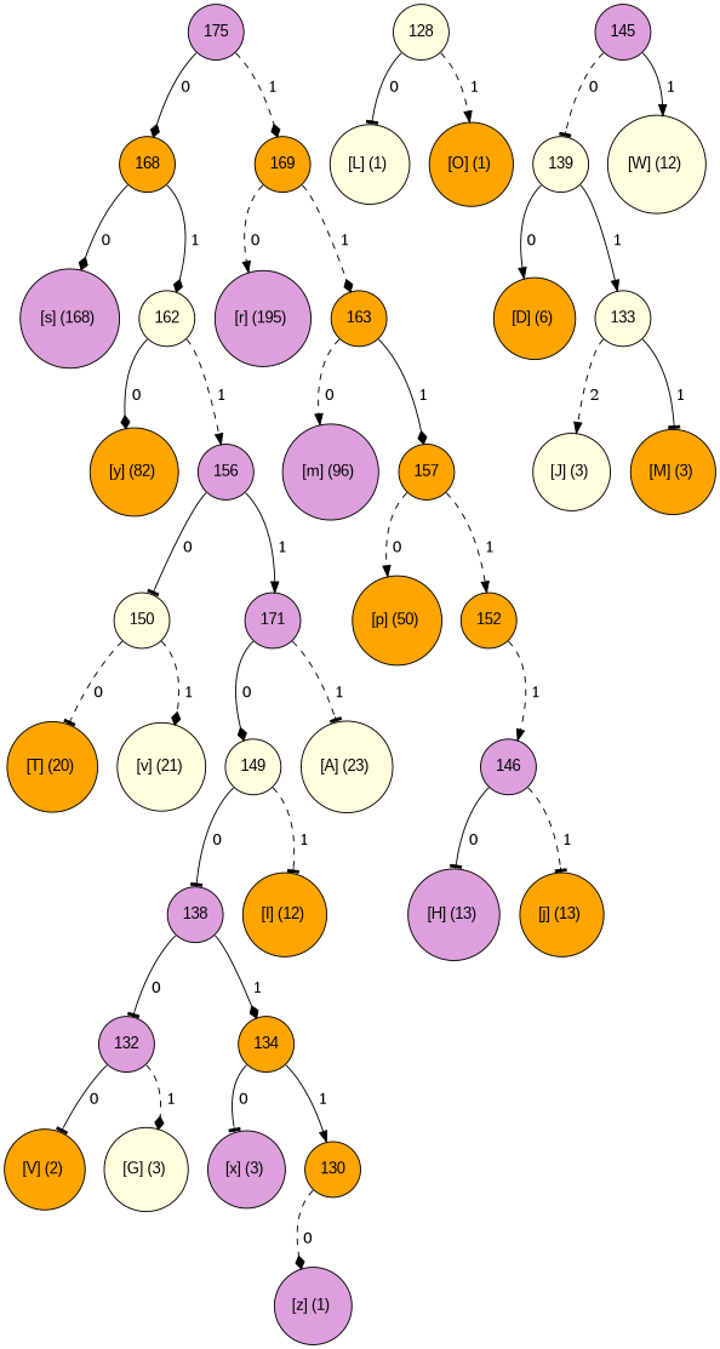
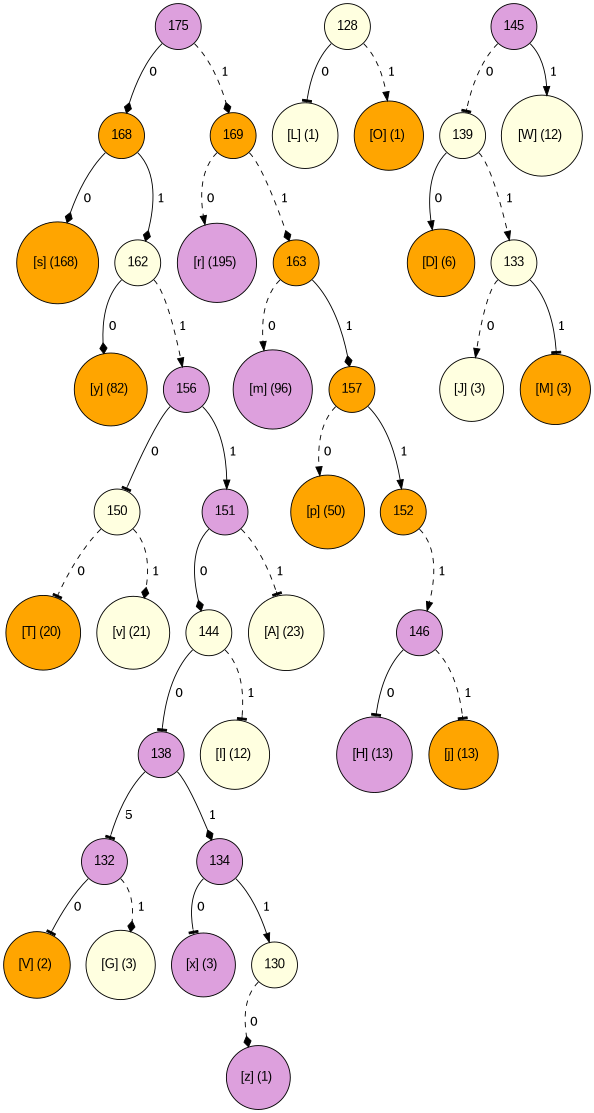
  digraph {
    node [fillcolor=orange fontname=Arial shape=circle style=filled]
    edge [arrowhead=normal style=solid tailport=sw]
    n1 [label=168 width=0.5]
-   n2 [fillcolor=plum label="[s] (168) " width=0.5]
+   n2 [label="[s] (168) " width=0.5]
    n3 [fillcolor=lightyellow label=162 width=0.5]
    175 [fillcolor=plum width=0.5]
    n5 [label=169 width=0.5]
    n6 [fillcolor=plum label="[r] (195) " width=0.5]
    n7 [label=163 width=0.5]
    n8 [label="[y] (82) " width=0.5]
    n9 [fillcolor=plum label=156 width=0.5]
    n10 [fillcolor=lightyellow label=150 width=0.5]
-   n11 [fillcolor=plum label=171 width=0.5]
+   n11 [fillcolor=plum label=151 width=0.5]
    n12 [label="[T] (20) " width=0.5]
    n13 [fillcolor=lightyellow label="[v] (21) " width=0.5]
    n14 [fillcolor=lightyellow label="[A] (23) " width=0.5]
-   n15 [fillcolor=lightyellow label=149 width=0.5]
-   n16 [label="[I] (12) " width=0.5]
+   n15 [fillcolor=lightyellow label=144 width=0.5]
+   n16 [fillcolor=lightyellow label="[I] (12) " width=0.5]
    n17 [fillcolor=plum label=138 width=0.5]
    n18 [fillcolor=plum label=132 width=0.5]
-   n19 [label=134 width=0.5]
+   n19 [fillcolor=plum label=134 width=0.5]
    n20 [fillcolor=lightyellow label="[G] (3) " width=0.5]
    n21 [label="[V] (2) " width=0.5]
    n22 [fillcolor=plum label="[x] (3) " width=0.5]
-   n23 [label=130 width=0.5]
+   n23 [fillcolor=lightyellow label=130 width=0.5]
    n24 [fillcolor=plum label="[z] (1) " width=0.5]
    n25 [fillcolor=lightyellow label=128 width=0.5]
    n26 [fillcolor=lightyellow label="[L] (1) " width=0.5]
    n27 [label="[O] (1) " width=0.5]
    n28 [fillcolor=plum label="[m] (96) " width=0.5]
    n29 [label=157 width=0.5]
    n30 [label="[p] (50) " width=0.5]
    n31 [label=152 width=0.5]
    n32 [fillcolor=plum label=146 width=0.5]
    n33 [fillcolor=plum label=145 width=0.5]
    n34 [fillcolor=lightyellow label="[W] (12) " width=0.5]
    n35 [fillcolor=lightyellow label=139 width=0.5]
    n36 [fillcolor=plum label="[H] (13) " width=0.5]
    n37 [label="[j] (13) " width=0.5]
    n38 [label="[D] (6) " width=0.5]
    n39 [fillcolor=lightyellow label=133 width=0.5]
    n40 [fillcolor=lightyellow label="[J] (3) " width=0.5]
    n41 [label="[M] (3) " width=0.5]
    n1 -> n2 [arrowhead=diamond label=" 0"]
    n1 -> n3 [arrowhead=diamond label=" 1" tailport=se]
    n3 -> n8 [arrowhead=diamond label=" 0"]
    n3 -> n9 [label=" 1" style=dashed tailport=se]
    175 -> n1 [arrowhead=diamond label=" 0"]
    175 -> n5 [arrowhead=diamond label=" 1" style=dashed tailport=se]
    n5 -> n6 [label=" 0" style=dashed]
    n5 -> n7 [arrowhead=diamond label=" 1" style=dashed tailport=se]
    n7 -> n28 [label=" 0" style=dashed]
    n7 -> n29 [arrowhead=diamond label=" 1" tailport=se]
    n9 -> n10 [arrowhead=tee label=" 0"]
    n9 -> n11 [label=" 1" tailport=se]
    n10 -> n12 [arrowhead=tee label=" 0" style=dashed]
    n10 -> n13 [arrowhead=diamond label=" 1" style=dashed tailport=se]
    n11 -> n14 [arrowhead=tee label=" 1" style=dashed tailport=se]
    n11 -> n15 [arrowhead=diamond label=" 0"]
    n15 -> n16 [arrowhead=tee label=" 1" style=dashed tailport=se]
    n15 -> n17 [arrowhead=tee label=" 0"]
-   n17 -> n18 [arrowhead=tee label=" 0"]
+   n17 -> n18 [arrowhead=tee label=" 5"]
    n17 -> n19 [arrowhead=diamond label=" 1" tailport=se]
    n18 -> n20 [arrowhead=diamond label=" 1" style=dashed tailport=se]
    n18 -> n21 [arrowhead=tee label=" 0"]
    n19 -> n22 [arrowhead=tee label=" 0"]
    n19 -> n23 [label=" 1" tailport=se]
    n23 -> n24 [arrowhead=diamond label=" 0" style=dashed]
    n25 -> n26 [arrowhead=tee label=" 0"]
    n25 -> n27 [label=" 1" style=dashed tailport=se]
    n29 -> n30 [label=" 0" style=dashed]
-   n29 -> n31 [label=" 1" style=dashed tailport=se]
+   n29 -> n31 [label=" 1" tailport=se]
    n31 -> n32 [label=" 1" style=dashed tailport=se]
    n32 -> n36 [arrowhead=tee label=" 0"]
    n32 -> n37 [arrowhead=tee label=" 1" style=dashed tailport=se]
    n33 -> n34 [label=" 1" tailport=se]
    n33 -> n35 [arrowhead=tee label=" 0" style=dashed]
    n35 -> n38 [label=" 0"]
-   n35 -> n39 [label=" 1" tailport=se]
-   n39 -> n40 [label=" 2" style=dashed]
+   n35 -> n39 [label=" 1" style=dashed tailport=se]
+   n39 -> n40 [label=" 0" style=dashed]
    n39 -> n41 [arrowhead=tee label=" 1" tailport=se]
  }
